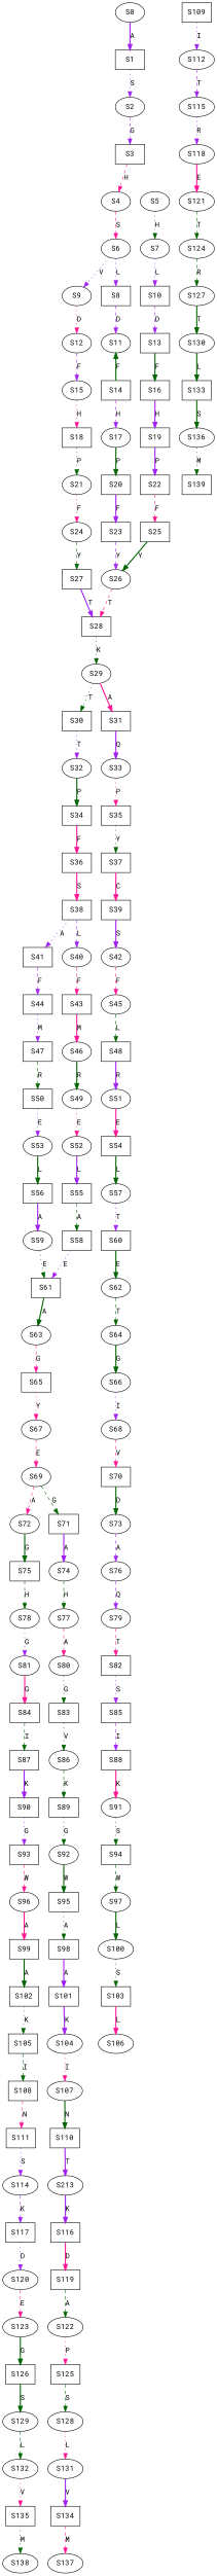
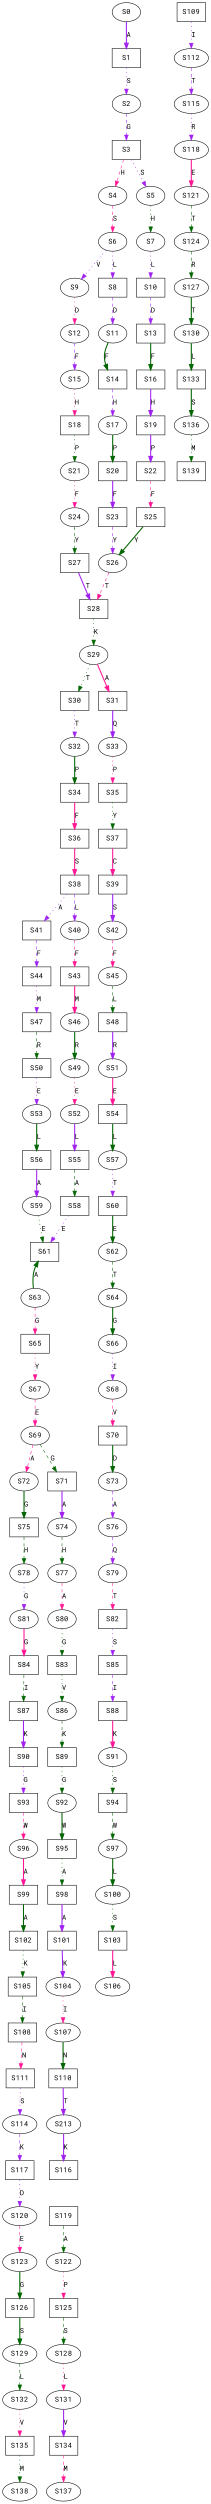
  strict digraph {
    fontname="Roboto Mono"
    node [fontname="Roboto Mono" shape=ellipse]
    edge [color=darkgreen fontname="Roboto Mono" style=bold]
    S1 [shape=box]
    S0
    S2
    S3 [shape=box]
    S4
    S5
    S6
    S7
    S8 [shape=box]
    S9
    S10 [shape=box]
    S11
    S12
    S13 [shape=box]
    S14 [shape=box]
    S15
    S16 [shape=box]
    S17
    S18 [shape=box]
    S19 [shape=box]
    S20 [shape=box]
    S21
    S22 [shape=box]
    S23 [shape=box]
    S24
    S25 [shape=box]
    S26
    S27 [shape=box]
    S28 [shape=box]
    S29
    S30 [shape=box]
    S31 [shape=box]
    S32
    S33
    S34 [shape=box]
    S35 [shape=box]
    S36 [shape=box]
    S37 [shape=box]
    S38 [shape=box]
    S39 [shape=box]
    S40
    S41 [shape=box]
    S42
    S43 [shape=box]
    S44 [shape=box]
    S45
    S46
    S47 [shape=box]
    S48 [shape=box]
    S49
    S50 [shape=box]
    S51
    S52
    S53
    S54 [shape=box]
    S55 [shape=box]
    S56 [shape=box]
    S57
    S58 [shape=box]
    S59
    S60 [shape=box]
    S61 [shape=box]
    S62
    S63
    S64
    S65 [shape=box]
    S66
    S67
    S68
    S69
    S70 [shape=box]
    S71 [shape=box]
    S72
    S73
    S74
    S75 [shape=box]
    S76
    S77
    S78
    S79
    S80
    S81
    S82 [shape=box]
    S83 [shape=box]
    S84 [shape=box]
    S85 [shape=box]
    S86
    S87 [shape=box]
    S88 [shape=box]
    S89 [shape=box]
    S90 [shape=box]
    S91
    S92
    S93 [shape=box]
    S94 [shape=box]
    S95 [shape=box]
    S96
    S97
    S98 [shape=box]
    S99 [shape=box]
    S100
    S101 [shape=box]
    S102 [shape=box]
    S103 [shape=box]
    S104
    S105 [shape=box]
    S106
    S107
    S108 [shape=box]
    S110 [shape=box]
    S111 [shape=box]
    S109 [shape=box]
    S112
    n114 [label=S213]
    S114
    S115
    S116 [shape=box]
    S117 [shape=box]
    S118
    S119 [shape=box]
    S120
    S121
    S122
    S123
    S124
    S125 [shape=box]
    S126 [shape=box]
    S127
    S128
    S129
    S130
    S131
    S132
    S133 [shape=box]
    S134 [shape=box]
    S135 [shape=box]
    S136
    S137
    S138
    S139 [shape=box]
    S1 -> S2 [color=purple label=S style=dotted]
    S0 -> S1 [color=purple label=A]
    S2 -> S3 [color=purple label=G style=dashed]
    S3 -> S4 [color=deeppink label=H style=dashed]
+   S3 -> S5 [color=purple label=S style=dotted]
    S4 -> S6 [color=deeppink label=S style=dashed]
    S5 -> S7 [label=H style=dotted]
    S6 -> S8 [color=purple label=L style=dotted]
    S6 -> S9 [color=purple label=V style=dotted]
    S7 -> S10 [color=purple label=L style=dotted]
    S8 -> S11 [color=purple label=D style=dashed]
    S9 -> S12 [color=deeppink label=D style=dotted]
    S10 -> S13 [color=purple label=D style=dashed]
-   S14 -> S11 [label=F]
+   S11 -> S14 [label=F]
    S12 -> S15 [color=purple label=F style=dashed]
    S13 -> S16 [label=F]
    S14 -> S17 [color=purple label=H style=dashed]
    S15 -> S18 [color=deeppink label=H style=dotted]
    S16 -> S19 [color=purple label=H]
    S17 -> S20 [label=P]
    S18 -> S21 [label=P style=dotted]
    S19 -> S22 [color=purple label=P]
    S20 -> S23 [color=purple label=F]
    S21 -> S24 [color=deeppink label=F style=dotted]
    S22 -> S25 [color=deeppink label=F style=dashed]
    S23 -> S26 [color=purple label=Y style=dashed]
    S24 -> S27 [label=Y style=dashed]
    S25 -> S26 [label=Y]
    S26 -> S28 [color=deeppink label=T style=dashed]
    S27 -> S28 [color=purple label=T]
    S28 -> S29 [label=K style=dotted]
    S29 -> S30 [label=T style=dotted]
    S29 -> S31 [color=deeppink label=A]
    S30 -> S32 [color=purple label=T style=dotted]
    S31 -> S33 [color=purple label=Q]
    S32 -> S34 [label=P]
    S33 -> S35 [color=deeppink label=P style=dotted]
    S34 -> S36 [color=deeppink label=F]
    S35 -> S37 [label=Y style=dotted]
    S36 -> S38 [color=deeppink label=S]
    S37 -> S39 [color=deeppink label=C]
    S38 -> S40 [color=purple label=L style=dashed]
    S38 -> S41 [color=purple label=A style=dotted]
    S39 -> S42 [color=purple label=S]
    S40 -> S43 [color=deeppink label=F style=dashed]
    S41 -> S44 [color=purple label=F style=dashed]
    S42 -> S45 [color=deeppink label=F style=dashed]
    S43 -> S46 [color=deeppink label=M]
    S44 -> S47 [color=purple label=M style=dotted]
    S45 -> S48 [label=L style=dashed]
    S46 -> S49 [label=R]
    S47 -> S50 [label=R style=dashed]
    S48 -> S51 [color=purple label=R]
    S49 -> S52 [color=deeppink label=E style=dotted]
    S50 -> S53 [color=purple label=E style=dotted]
    S51 -> S54 [color=deeppink label=E]
    S52 -> S55 [color=purple label=L]
    S53 -> S56 [label=L]
    S54 -> S57 [label=L]
    S55 -> S58 [label=A style=dashed]
    S56 -> S59 [color=purple label=A]
    S57 -> S60 [color=purple label=T style=dotted]
    S58 -> S61 [color=purple label=E style=dotted]
    S59 -> S61 [label=E style=dotted]
    S60 -> S62 [label=E]
-   S61 -> S63 [label=A]
+   S63 -> S61 [label=A]
    S62 -> S64 [label=T style=dashed]
    S63 -> S65 [color=deeppink label=G style=dashed]
    S64 -> S66 [label=G]
    S65 -> S67 [color=deeppink label=Y style=dotted]
    S66 -> S68 [color=purple label=I style=dotted]
    S67 -> S69 [color=deeppink label=E style=dashed]
    S68 -> S70 [color=deeppink label=V style=dashed]
    S69 -> S71 [label=G style=dashed]
    S69 -> S72 [color=deeppink label=A style=dashed]
    S70 -> S73 [label=D]
    S71 -> S74 [color=purple label=A]
    S72 -> S75 [label=G]
    S73 -> S76 [color=purple label=A style=dashed]
    S74 -> S77 [label=H style=dashed]
    S75 -> S78 [label=H style=dashed]
    S76 -> S79 [color=purple label=Q style=dashed]
    S77 -> S80 [color=deeppink label=A style=dashed]
    S78 -> S81 [color=purple label=G style=dotted]
    S79 -> S82 [color=deeppink label=T style=dashed]
    S80 -> S83 [label=G style=dotted]
    S81 -> S84 [color=deeppink label=G]
    S82 -> S85 [color=purple label=S style=dotted]
    S83 -> S86 [label=V style=dotted]
    S84 -> S87 [label=I style=dashed]
    S85 -> S88 [color=purple label=I style=dashed]
    S86 -> S89 [label=K style=dashed]
    S87 -> S90 [color=purple label=K]
    S88 -> S91 [color=deeppink label=K]
    S89 -> S92 [label=G style=dotted]
    S90 -> S93 [color=purple label=G style=dotted]
    S91 -> S94 [label=S style=dotted]
    S92 -> S95 [label=W]
    S93 -> S96 [color=deeppink label=W style=dashed]
    S94 -> S97 [label=W style=dashed]
    S95 -> S98 [label=A style=dotted]
    S96 -> S99 [color=deeppink label=A]
    S97 -> S100 [label=L]
    S98 -> S101 [color=purple label=A]
    S99 -> S102 [label=A]
    S100 -> S103 [label=S style=dotted]
    S101 -> S104 [color=purple label=K]
    S102 -> S105 [label=K style=dotted]
    S103 -> S106 [color=deeppink label=L]
    S104 -> S107 [color=deeppink label=I style=dotted]
    S105 -> S108 [label=I style=dashed]
    S107 -> S110 [label=N]
    S108 -> S111 [color=deeppink label=N style=dashed]
    S110 -> n114 [color=purple label=T]
    S111 -> S114 [color=purple label=S style=dotted]
    S109 -> S112 [color=purple label=I style=dotted]
    S112 -> S115 [color=purple label=T style=dashed]
    n114 -> S116 [color=purple label=K]
    S114 -> S117 [color=purple label=K style=dashed]
    S115 -> S118 [color=purple label=R style=dotted]
-   S116 -> S119 [color=deeppink label=D]
    S117 -> S120 [color=purple label=D style=dotted]
    S118 -> S121 [color=deeppink label=E]
    S119 -> S122 [label=A style=dashed]
    S120 -> S123 [color=deeppink label=E style=dashed]
    S121 -> S124 [label=T style=dashed]
    S122 -> S125 [color=deeppink label=P style=dotted]
    S123 -> S126 [label=G]
    S124 -> S127 [label=R style=dashed]
    S125 -> S128 [label=S style=dashed]
    S126 -> S129 [label=S]
    S127 -> S130 [label=T]
    S128 -> S131 [color=deeppink label=L style=dotted]
    S129 -> S132 [label=L style=dashed]
    S130 -> S133 [label=L]
    S131 -> S134 [color=purple label=V]
    S132 -> S135 [color=deeppink label=V style=dotted]
    S133 -> S136 [label=S]
    S134 -> S137 [color=deeppink label=M style=dashed]
    S135 -> S138 [label=M style=dotted]
    S136 -> S139 [label=M style=dotted]
  }
